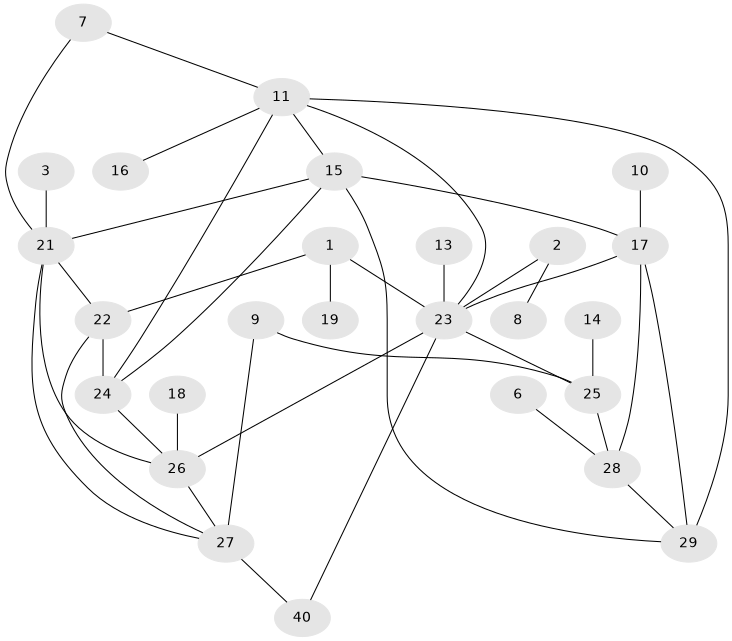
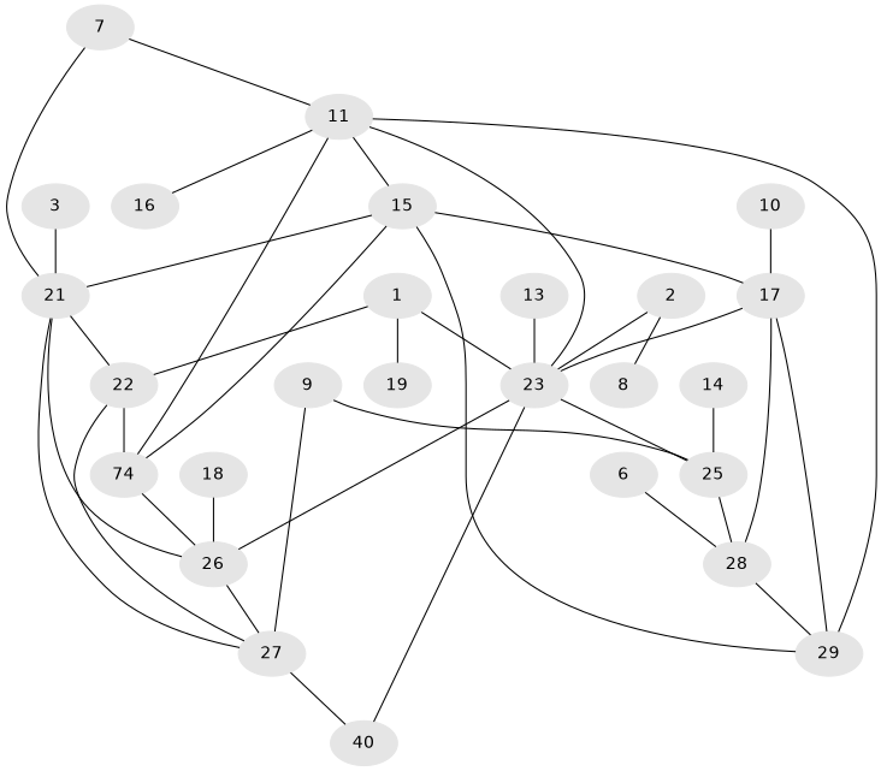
  graph {
    fontname="DejaVu Sans"
    node [color=gray90 fontname="DejaVu Sans" style=filled]
    edge [fontname="DejaVu Sans" weight=1.0]
    1
    19
    22
    23
    27
-   24
+   24 [label=74]
    25
    26
    n9 [label=40]
    2
    8
    3
    21
    6
    28
    29
    7
    11
    15
    16
    9
    10
    17
    13
    14
    18
    1 -- 19
    1 -- 22
    1 -- 23
    22 -- 27
    22 -- 24
    23 -- 25
    23 -- 26
    23 -- n9
    27 -- n9
    24 -- 26
    25 -- 28
    26 -- 27
    2 -- 23
    2 -- 8
    3 -- 21
    21 -- 22
    21 -- 27
    21 -- 26
    6 -- 28
    28 -- 29
    7 -- 21
    7 -- 11
    11 -- 23
    11 -- 24
    11 -- 29
    11 -- 15
    11 -- 16
    15 -- 24
    15 -- 21
    15 -- 29
    15 -- 17 [weight=2.0]
    9 -- 27 [weight=2.0]
    9 -- 25
    10 -- 17
    17 -- 23
    17 -- 28
    17 -- 29 [weight=2.0]
    13 -- 23
    14 -- 25
    18 -- 26
  }
